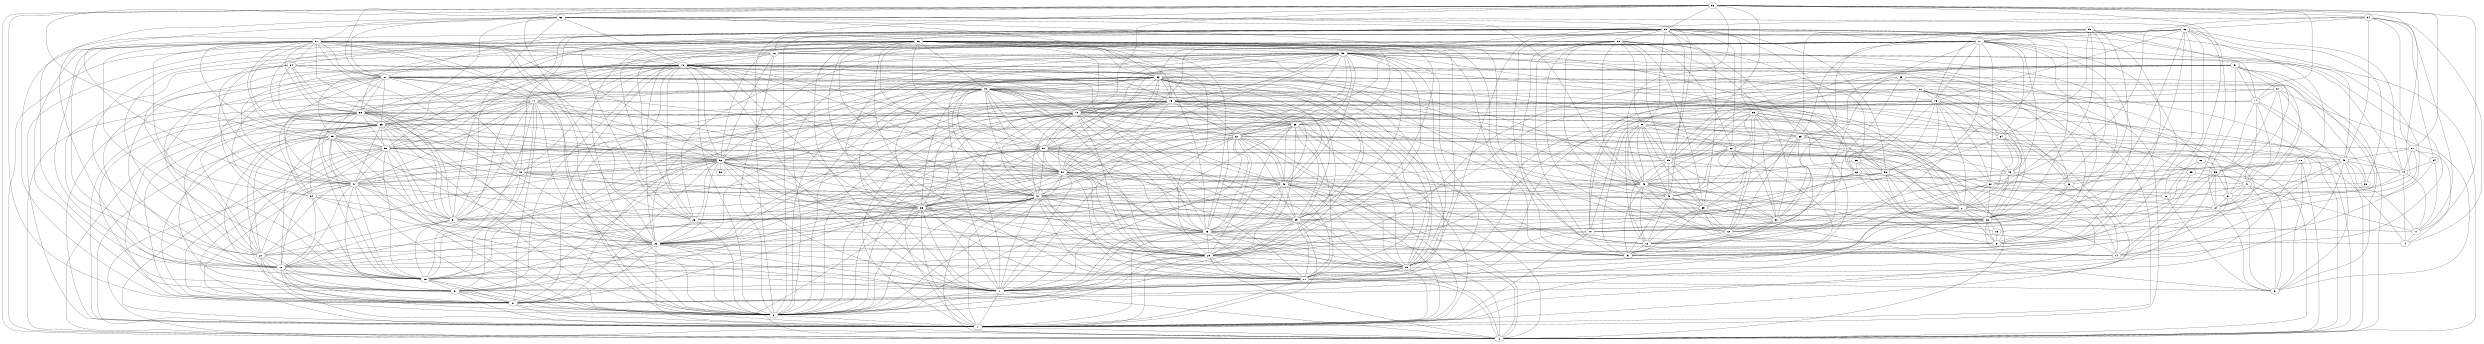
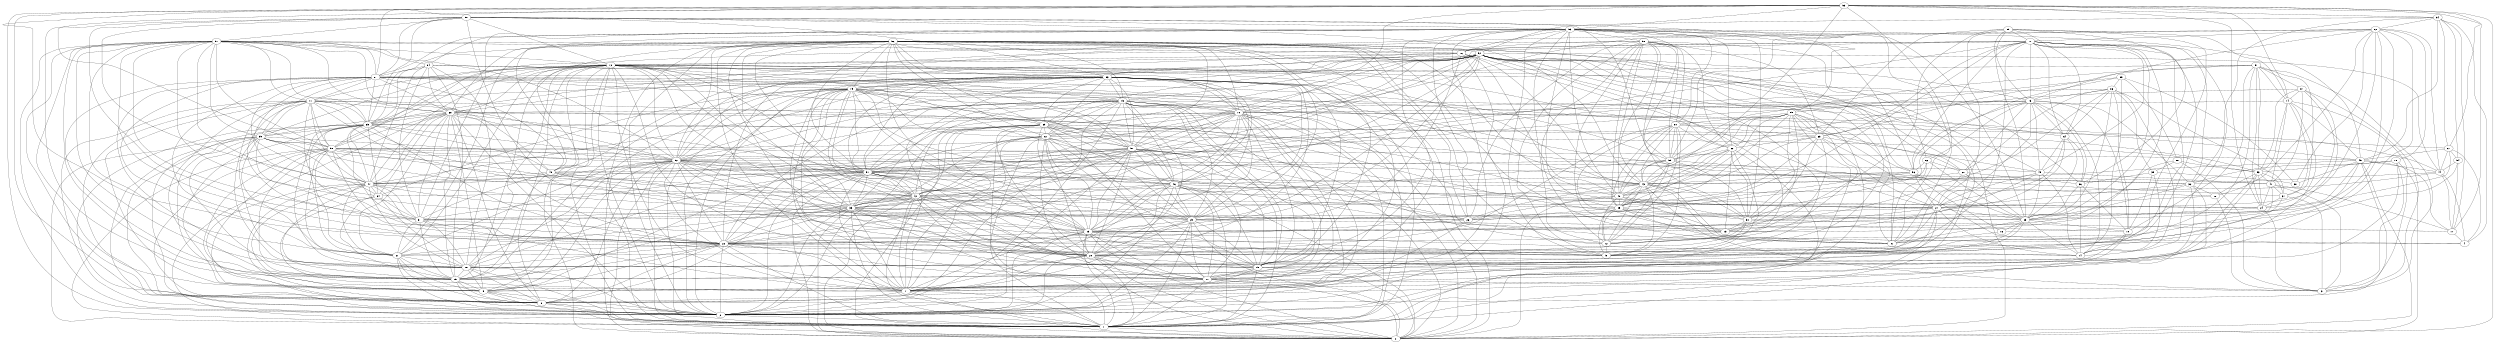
  digraph {
    rankdir=BT
    edge [arrowhead=both]
    0
    1
    7
    11
    19
    20
    25
    29
    33
    42
    45
    46
    51
    52
    57
    61
    69
    70
    75
    78
    79
    83
    92
    95
    96
    2
    8
    9
    10
    18
    22
    27
    58
    59
    62
    68
    72
    31
    34
    53
    93
    74
    89
    91
    80
    88
    86
    64
    41
    60
    71
    48
    44
    67
    94
    56
    77
    73
    65
    76
    97
    81
    82
    98
    15
    21
    26
    47
    85
    23
    32
    36
    39
    84
    87
    28
    63
    49
    99
    90
    43
    55
    66
    54
    35
    40
    24
    3
    37
    4
    17
    30
    5
    12
    13
    6
    16
    14
    38
-   50
    0 -> 1
    0 -> 7
    0 -> 11
    0 -> 19
    0 -> 20
    0 -> 25
    0 -> 29
    0 -> 33
    0 -> 42
    0 -> 45
    0 -> 46
    0 -> 51
    0 -> 52
    0 -> 57
    0 -> 61
    0 -> 69
    0 -> 70
    0 -> 75
    0 -> 78
    0 -> 79
    0 -> 83
    0 -> 92
    0 -> 95
    0 -> 96
    1 -> 7
    1 -> 11
    1 -> 19
    1 -> 20
    1 -> 25
    1 -> 29
    1 -> 33
    1 -> 42
    1 -> 46
    1 -> 52
    1 -> 57
    1 -> 61
    1 -> 69
    1 -> 70
    1 -> 75
    1 -> 79
    1 -> 83
    1 -> 92
    1 -> 96
    1 -> 2
    1 -> 8
    1 -> 9
    1 -> 10
    1 -> 18
    1 -> 22
    1 -> 27
    1 -> 58
    1 -> 59
    1 -> 62
    1 -> 68
    1 -> 72
    7 -> 11
    7 -> 19
    7 -> 20
    7 -> 25
    7 -> 29
    7 -> 33
    7 -> 42
    7 -> 46
    7 -> 51
    7 -> 52
    7 -> 61
    7 -> 69
    7 -> 70
    7 -> 75
    7 -> 78
    7 -> 79
    7 -> 83
    7 -> 92
    7 -> 96
    7 -> 22
    7 -> 59
    7 -> 72
    7 -> 31
    7 -> 34
    11 -> 19
    11 -> 20
    11 -> 25
    11 -> 29
    11 -> 33
    11 -> 42
    11 -> 46
    11 -> 51
    11 -> 57
    11 -> 69
    11 -> 70
    11 -> 75
    11 -> 79
    11 -> 83
    11 -> 92
    11 -> 96
    11 -> 22
    11 -> 53
    19 -> 20
    19 -> 25
    19 -> 29
    19 -> 33
    19 -> 42
    19 -> 46
    19 -> 51
    19 -> 57
    19 -> 61
    19 -> 70
    19 -> 75
    19 -> 79
    19 -> 83
    19 -> 92
    19 -> 96
    19 -> 93
    19 -> 74
    19 -> 89
    20 -> 25
    20 -> 29
    20 -> 33
    20 -> 42
    20 -> 45
    20 -> 46
    20 -> 51
    20 -> 52
    20 -> 57
    20 -> 61
    20 -> 69
    20 -> 75
    20 -> 79
    20 -> 83
    20 -> 92
    20 -> 96
    20 -> 22
    20 -> 72
    20 -> 91
    20 -> 80
    25 -> 29
    25 -> 33
    25 -> 42
    25 -> 46
    25 -> 51
    25 -> 52
    25 -> 57
    25 -> 61
    25 -> 69
    25 -> 70
    25 -> 79
    25 -> 83
    25 -> 92
    25 -> 96
    25 -> 72
    25 -> 88
    25 -> 86
    25 -> 64
    29 -> 33
    29 -> 42
    29 -> 46
    29 -> 51
    29 -> 52
    29 -> 57
    29 -> 61
    29 -> 69
    29 -> 70
    29 -> 75
    29 -> 83
    29 -> 92
    29 -> 96
    29 -> 41
    29 -> 60
    33 -> 42
    33 -> 46
    33 -> 51
    33 -> 52
    33 -> 57
    33 -> 61
    33 -> 69
    33 -> 70
    33 -> 75
    33 -> 79
    33 -> 92
    33 -> 96
    33 -> 72
    33 -> 71
    33 -> 48
    42 -> 46
    42 -> 51
    42 -> 52
    42 -> 57
    42 -> 61
    42 -> 69
    42 -> 70
    42 -> 75
    42 -> 79
    42 -> 83
    42 -> 96
    42 -> 58
    42 -> 72
    42 -> 71
    42 -> 44
    45 -> 70
    45 -> 58
    45 -> 93
    45 -> 74
    45 -> 67
    45 -> 94
    46 -> 51
    46 -> 52
    46 -> 57
    46 -> 61
    46 -> 69
    46 -> 70
    46 -> 75
    46 -> 79
    46 -> 83
    46 -> 92
    46 -> 56
    51 -> 52
    51 -> 57
    51 -> 61
    51 -> 69
    51 -> 70
    51 -> 75
    51 -> 79
    51 -> 83
-   92 -> 51
+   51 -> 92
    51 -> 96
    51 -> 58
    51 -> 59
    51 -> 68
    51 -> 72
    51 -> 77
    51 -> 73
    52 -> 57
    52 -> 70
    52 -> 75
    52 -> 79
    52 -> 83
    52 -> 92
    52 -> 96
    52 -> 58
    52 -> 59
    52 -> 68
    52 -> 72
    52 -> 71
    52 -> 65
    52 -> 76
    52 -> 97
    57 -> 61
    57 -> 69
    57 -> 70
    57 -> 75
    57 -> 79
    57 -> 83
    57 -> 92
    57 -> 96
    57 -> 72
    57 -> 81
    61 -> 69
    61 -> 70
    61 -> 75
    61 -> 79
    61 -> 83
    61 -> 92
    61 -> 96
    69 -> 70
    69 -> 75
    69 -> 79
    69 -> 83
    69 -> 92
    69 -> 96
    70 -> 75
    70 -> 79
    70 -> 83
    70 -> 92
    70 -> 95
    70 -> 96
    70 -> 72
    70 -> 74
    75 -> 79
    75 -> 83
    75 -> 92
    75 -> 96
    78 -> 82
    79 -> 83
    79 -> 92
    79 -> 96
    79 -> 81
    83 -> 92
    83 -> 96
    83 -> 72
    83 -> 98
    92 -> 96
    92 -> 94
    2 -> 7
    2 -> 20
    2 -> 25
    2 -> 29
    2 -> 33
    2 -> 42
    2 -> 46
    2 -> 51
    2 -> 57
    2 -> 70
    2 -> 75
    2 -> 79
    2 -> 83
    2 -> 92
    2 -> 95
    2 -> 96
    2 -> 8
    2 -> 9
    2 -> 18
    2 -> 22
    2 -> 58
    2 -> 59
    2 -> 68
    2 -> 72
    2 -> 93
    2 -> 71
    2 -> 65
    2 -> 76
    2 -> 97
    2 -> 15
    2 -> 21
    2 -> 26
    2 -> 47
    2 -> 85
    8 -> 45
    8 -> 51
    8 -> 52
    8 -> 75
    8 -> 95
    8 -> 9
    8 -> 18
    8 -> 22
    8 -> 58
    8 -> 59
    8 -> 68
    8 -> 72
    8 -> 71
    8 -> 65
    8 -> 97
    8 -> 15
    8 -> 21
    8 -> 47
    8 -> 23
    8 -> 32
    9 -> 51
    9 -> 52
    9 -> 10
    9 -> 18
    9 -> 22
    9 -> 58
    9 -> 68
    9 -> 72
    9 -> 53
    9 -> 71
    9 -> 65
    9 -> 97
    9 -> 15
    9 -> 21
    9 -> 47
    10 -> 29
    10 -> 91
    10 -> 86
    10 -> 73
    10 -> 23
    10 -> 36
    10 -> 39
    18 -> 51
    18 -> 52
    18 -> 22
    18 -> 58
    18 -> 59
    18 -> 72
    18 -> 31
    18 -> 34
    18 -> 71
    18 -> 65
    18 -> 97
    18 -> 81
    18 -> 82
    18 -> 21
    18 -> 47
    18 -> 23
    18 -> 32
    18 -> 84
    22 -> 25
    22 -> 33
    22 -> 42
    22 -> 51
    22 -> 52
    22 -> 57
    22 -> 70
    22 -> 75
    22 -> 83
    22 -> 95
    22 -> 58
    22 -> 59
    22 -> 68
    22 -> 71
    22 -> 65
    22 -> 76
    22 -> 97
    22 -> 26
    22 -> 47
    22 -> 87
    27 -> 51
    27 -> 64
    27 -> 71
    27 -> 56
    27 -> 73
    27 -> 65
    27 -> 76
    27 -> 82
    27 -> 32
    27 -> 28
    27 -> 63
    27 -> 49
    27 -> 99
    58 -> 95
    58 -> 59
    58 -> 68
    58 -> 72
    58 -> 71
    58 -> 65
    58 -> 97
    58 -> 82
    58 -> 90
    59 -> 68
    59 -> 72
    59 -> 71
    59 -> 65
    59 -> 97
    59 -> 81
    62 -> 93
    62 -> 80
    62 -> 85
    62 -> 84
    62 -> 63
    62 -> 90
    68 -> 96
    68 -> 72
    68 -> 71
    68 -> 73
    68 -> 97
    68 -> 81
    68 -> 82
    68 -> 84
    72 -> 75
    72 -> 92
    72 -> 76
    72 -> 97
    72 -> 98
    31 -> 33
    31 -> 57
    31 -> 68
    31 -> 34
    31 -> 93
    31 -> 71
    31 -> 48
    31 -> 65
    31 -> 97
    31 -> 98
    31 -> 47
    31 -> 84
    31 -> 43
    31 -> 55
    34 -> 79
    34 -> 68
    34 -> 65
    34 -> 97
    34 -> 81
    34 -> 47
    34 -> 43
    53 -> 61
    53 -> 78
    53 -> 74
    53 -> 91
    53 -> 88
    53 -> 65
    53 -> 87
    93 -> 95
    93 -> 98
    74 -> 95
    74 -> 91
    74 -> 87
    74 -> 99
    80 -> 93
    80 -> 85
    80 -> 90
    88 -> 89
    86 -> 89
    64 -> 75
    64 -> 86
    64 -> 77
    64 -> 73
    64 -> 99
    41 -> 53
    41 -> 74
    41 -> 81
    41 -> 87
    41 -> 49
    60 -> 79
    60 -> 92
    60 -> 86
    60 -> 73
    60 -> 66
    71 -> 83
    71 -> 72
    71 -> 97
    71 -> 81
    48 -> 83
    48 -> 72
    48 -> 93
    48 -> 65
    48 -> 97
    48 -> 81
    48 -> 55
    44 -> 45
    44 -> 70
    44 -> 92
    44 -> 67
    44 -> 82
    44 -> 54
    67 -> 95
    67 -> 80
    67 -> 94
    94 -> 95
    56 -> 96
    56 -> 93
    56 -> 77
    56 -> 73
    56 -> 85
    56 -> 66
    77 -> 83
    77 -> 82
    77 -> 99
    73 -> 86
    73 -> 77
    73 -> 97
    73 -> 82
    73 -> 99
    65 -> 96
    65 -> 68
    65 -> 72
    65 -> 71
    65 -> 77
    65 -> 97
    65 -> 81
    65 -> 98
    65 -> 84
    76 -> 93
    76 -> 77
    76 -> 97
    76 -> 90
    97 -> 98
    81 -> 95
    81 -> 93
    81 -> 91
    81 -> 97
    81 -> 98
    81 -> 84
    82 -> 94
    15 -> 42
    15 -> 52
    15 -> 79
    15 -> 18
    15 -> 22
    15 -> 27
    15 -> 58
    15 -> 59
    15 -> 68
    15 -> 72
    15 -> 31
    15 -> 34
    15 -> 60
    15 -> 71
    15 -> 48
    15 -> 97
    15 -> 81
    15 -> 98
    15 -> 21
    15 -> 47
    15 -> 84
    21 -> 33
    21 -> 52
    21 -> 96
    21 -> 22
    21 -> 58
    21 -> 59
    21 -> 68
    21 -> 72
    21 -> 31
    21 -> 77
    21 -> 65
    21 -> 97
    21 -> 81
    21 -> 47
    26 -> 52
    26 -> 96
    26 -> 27
    26 -> 72
    26 -> 93
    26 -> 77
    26 -> 97
    26 -> 47
    26 -> 90
    26 -> 43
    26 -> 35
    26 -> 40
    47 -> 52
    47 -> 58
    47 -> 59
    47 -> 68
    47 -> 72
    47 -> 86
    47 -> 71
    47 -> 48
    47 -> 73
    47 -> 65
    47 -> 76
    47 -> 81
    47 -> 98
    47 -> 84
    85 -> 93
    85 -> 89
    23 -> 27
    23 -> 68
    23 -> 93
    23 -> 86
    23 -> 64
    23 -> 60
    23 -> 56
    23 -> 77
    23 -> 82
    23 -> 47
    23 -> 32
    23 -> 36
    23 -> 49
    23 -> 99
    23 -> 66
    23 -> 24
    32 -> 78
    32 -> 58
    32 -> 68
    32 -> 44
    32 -> 94
    32 -> 77
    32 -> 73
    36 -> 72
    36 -> 64
    36 -> 60
    36 -> 73
    36 -> 39
    36 -> 99
    39 -> 88
    39 -> 86
    84 -> 93
    84 -> 97
    87 -> 91
    28 -> 53
    28 -> 82
    28 -> 98
    28 -> 32
    63 -> 69
    63 -> 91
    63 -> 80
    63 -> 77
    63 -> 85
    63 -> 99
    63 -> 90
    49 -> 52
    49 -> 72
    49 -> 64
    49 -> 77
    49 -> 73
    49 -> 63
    90 -> 93
    43 -> 45
    43 -> 95
    43 -> 62
    43 -> 80
    43 -> 48
    43 -> 56
    43 -> 76
    43 -> 81
    43 -> 98
    43 -> 85
    43 -> 84
    43 -> 90
    43 -> 55
    43 -> 66
    55 -> 62
-   55 -> 95
+   55 -> 93
    55 -> 91
    55 -> 80
    55 -> 81
    55 -> 98
    55 -> 85
    55 -> 87
    55 -> 90
    66 -> 73
    66 -> 90
    54 -> 67
    54 -> 94
    35 -> 42
    35 -> 62
    35 -> 93
    35 -> 80
    35 -> 56
    35 -> 63
    35 -> 90
    35 -> 43
    35 -> 55
    35 -> 40
    40 -> 96
    40 -> 62
    40 -> 93
    40 -> 80
    40 -> 76
    40 -> 85
    40 -> 63
    40 -> 90
    40 -> 43
    40 -> 55
    24 -> 45
    24 -> 46
    24 -> 95
    24 -> 59
    24 -> 53
    24 -> 91
    24 -> 41
    24 -> 87
    24 -> 37
    3 -> 11
    3 -> 78
    3 -> 74
    3 -> 91
    3 -> 88
    3 -> 41
    3 -> 87
    3 -> 28
    3 -> 43
    3 -> 24
    3 -> 37
    37 -> 53
    37 -> 74
    37 -> 91
    37 -> 86
    37 -> 41
    37 -> 55
    4 -> 44
    4 -> 67
    4 -> 94
    4 -> 63
    4 -> 43
    4 -> 17
    17 -> 45
    17 -> 95
    17 -> 41
    17 -> 44
    17 -> 94
    17 -> 54
    17 -> 30
    30 -> 62
    30 -> 93
    30 -> 89
    30 -> 67
    30 -> 85
    30 -> 63
    30 -> 90
    30 -> 43
    30 -> 55
    30 -> 35
    30 -> 40
    5 -> 62
    5 -> 31
    5 -> 93
    5 -> 80
    5 -> 48
    5 -> 77
    5 -> 81
    5 -> 82
    5 -> 98
-   5 -> 85
+   35 -> 85
    5 -> 90
    5 -> 43
    5 -> 35
-   5 -> 40
+   0 -> 40
    5 -> 37
    5 -> 30
    5 -> 12
    12 -> 69
    12 -> 96
    12 -> 93
    12 -> 80
    12 -> 85
    12 -> 63
    12 -> 90
    12 -> 43
    12 -> 55
    12 -> 35
    12 -> 40
    12 -> 30
    12 -> 13
    13 -> 79
    13 -> 27
    13 -> 62
    13 -> 80
    13 -> 77
    13 -> 85
    13 -> 49
    13 -> 99
    13 -> 90
    13 -> 35
    13 -> 40
    13 -> 30
    6 -> 46
    6 -> 92
    6 -> 95
    6 -> 96
    6 -> 27
    6 -> 93
    6 -> 77
    6 -> 85
    6 -> 23
    6 -> 43
    6 -> 66
    6 -> 35
    6 -> 16
    16 -> 56
    16 -> 23
    16 -> 54
    14 -> 25
    14 -> 22
    14 -> 27
    14 -> 86
    14 -> 77
    14 -> 73
    14 -> 23
    14 -> 36
    14 -> 39
    14 -> 49
    14 -> 99
    38 -> 45
    38 -> 89
    38 -> 82
    38 -> 39
-   50 -> 52
  }
